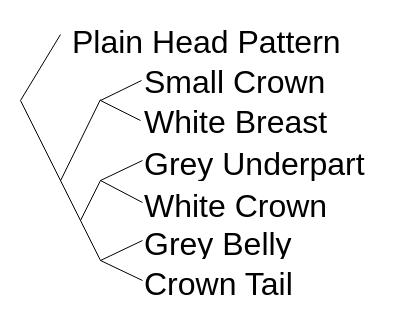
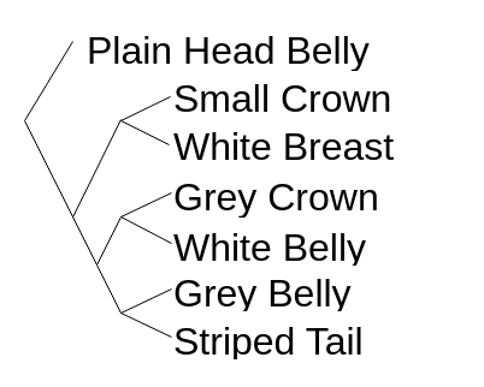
  <mxCell id="0" />
  <mxCell id="1" parent="0" />
  <mxCell id="2" value="" style="endArrow=none;html=1;rounded=0;" parent="1" edge="1"><mxGeometry width="50" height="50" relative="1" as="geometry"><mxPoint x="20" y="100" as="sourcePoint" /><mxPoint x="60" y="180" as="targetPoint" /></mxGeometry></mxCell>
  <mxCell id="3" value="" style="endArrow=none;html=1;rounded=0;" parent="1" edge="1"><mxGeometry width="50" height="50" relative="1" as="geometry"><mxPoint x="60" y="180.321" as="sourcePoint" /><mxPoint x="100" y="99" as="targetPoint" /></mxGeometry></mxCell>
  <mxCell id="4" value="" style="endArrow=none;html=1;rounded=0;" parent="1" edge="1"><mxGeometry width="50" height="50" relative="1" as="geometry"><mxPoint x="100" y="100" as="sourcePoint" /><mxPoint x="140" y="120" as="targetPoint" /></mxGeometry></mxCell>
  <mxCell id="5" value="" style="endArrow=none;html=1;rounded=0;" parent="1" edge="1"><mxGeometry width="50" height="50" relative="1" as="geometry"><mxPoint x="60" y="180" as="sourcePoint" /><mxPoint x="80" y="220" as="targetPoint" /></mxGeometry></mxCell>
  <mxCell id="6" value="" style="endArrow=none;html=1;rounded=0;" parent="1" edge="1"><mxGeometry width="50" height="50" relative="1" as="geometry"><mxPoint x="80" y="220" as="sourcePoint" /><mxPoint x="100" y="260" as="targetPoint" /></mxGeometry></mxCell>
  <mxCell id="7" value="" style="endArrow=none;html=1;rounded=0;" parent="1" edge="1"><mxGeometry width="50" height="50" relative="1" as="geometry"><mxPoint x="100" y="260" as="sourcePoint" /><mxPoint x="142" y="240" as="targetPoint" /></mxGeometry></mxCell>
  <mxCell id="8" value="" style="endArrow=none;html=1;rounded=0;" parent="1" edge="1"><mxGeometry width="50" height="50" relative="1" as="geometry"><mxPoint x="100" y="260" as="sourcePoint" /><mxPoint x="142" y="280" as="targetPoint" /></mxGeometry></mxCell>
  <mxCell id="9" value="" style="endArrow=none;html=1;rounded=0;" parent="1" edge="1"><mxGeometry width="50" height="50" relative="1" as="geometry"><mxPoint x="80" y="220" as="sourcePoint" /><mxPoint x="100" y="180" as="targetPoint" /></mxGeometry></mxCell>
  <mxCell id="10" value="" style="endArrow=none;html=1;rounded=0;" parent="1" edge="1"><mxGeometry width="50" height="50" relative="1" as="geometry"><mxPoint x="100" y="180" as="sourcePoint" /><mxPoint x="142" y="160" as="targetPoint" /></mxGeometry></mxCell>
  <mxCell id="11" value="" style="endArrow=none;html=1;rounded=0;" parent="1" edge="1"><mxGeometry width="50" height="50" relative="1" as="geometry"><mxPoint x="100" y="180" as="sourcePoint" /><mxPoint x="142" y="202" as="targetPoint" /></mxGeometry></mxCell>
- <mxCell id="12" value="&lt;font style=&quot;font-size: 32px;&quot;&gt;Plain Head Pattern&lt;/font&gt;" style="text;html=1;strokeColor=none;fillColor=none;align=left;verticalAlign=middle;whiteSpace=wrap;overflow=hidden;fontSize=24;" parent="1" vertex="1"><mxGeometry x="70" width="290" height="40" as="geometry" y="20" /></mxCell>
+ <mxCell id="12" value="&lt;font style=&quot;font-size: 32px;&quot;&gt;Plain Head Belly&lt;/font&gt;" style="text;html=1;strokeColor=none;fillColor=none;align=left;verticalAlign=middle;whiteSpace=wrap;overflow=hidden;fontSize=24;" parent="1" vertex="1"><mxGeometry x="70" width="290" height="40" as="geometry" y="20" /></mxCell>
  <mxCell id="13" value="&lt;font style=&quot;font-size: 32px;&quot;&gt;Small Crown&amp;nbsp;&lt;/font&gt;" style="text;html=1;strokeColor=none;fillColor=none;align=left;verticalAlign=middle;whiteSpace=wrap;overflow=hidden;" parent="1" vertex="1"><mxGeometry x="142" y="60" width="238" height="40" as="geometry" /></mxCell>
  <mxCell id="14" value="&lt;font style=&quot;font-size: 32px;&quot;&gt;White Breast&lt;/font&gt;" style="text;html=1;strokeColor=none;fillColor=none;align=left;verticalAlign=middle;whiteSpace=wrap;overflow=hidden;" parent="1" vertex="1"><mxGeometry x="142" y="100" width="238" height="40" as="geometry" /></mxCell>
- <mxCell id="15" value="&lt;font style=&quot;font-size: 32px;&quot;&gt;Grey Underpart&lt;/font&gt;" style="text;html=1;strokeColor=none;fillColor=none;align=left;verticalAlign=middle;whiteSpace=wrap;overflow=hidden;" parent="1" vertex="1"><mxGeometry x="142" y="142" width="228" height="40" as="geometry" /></mxCell>
- <mxCell id="16" value="&lt;font style=&quot;font-size: 32px;&quot;&gt;White Crown&lt;/font&gt;" style="text;html=1;strokeColor=none;fillColor=none;align=left;verticalAlign=middle;whiteSpace=wrap;overflow=hidden;" parent="1" vertex="1"><mxGeometry x="142" y="184" width="238" height="38" as="geometry" /></mxCell>
+ <mxCell id="15" value="&lt;font style=&quot;font-size: 32px;&quot;&gt;Grey Crown&lt;/font&gt;" style="text;html=1;strokeColor=none;fillColor=none;align=left;verticalAlign=middle;whiteSpace=wrap;overflow=hidden;" parent="1" vertex="1"><mxGeometry x="142" y="142" width="228" height="40" as="geometry" /></mxCell>
+ <mxCell id="16" value="&lt;font style=&quot;font-size: 32px;&quot;&gt;White Belly&lt;/font&gt;" style="text;html=1;strokeColor=none;fillColor=none;align=left;verticalAlign=middle;whiteSpace=wrap;overflow=hidden;" parent="1" vertex="1"><mxGeometry x="142" y="184" width="238" height="38" as="geometry" /></mxCell>
  <mxCell id="17" value="&lt;font style=&quot;font-size: 32px;&quot;&gt;Grey Belly&lt;/font&gt;" style="text;html=1;strokeColor=none;fillColor=none;align=left;verticalAlign=middle;whiteSpace=wrap;overflow=hidden;" parent="1" vertex="1"><mxGeometry x="142" y="222" width="178" height="38" as="geometry" /></mxCell>
- <mxCell id="18" value="&lt;font style=&quot;font-size: 32px;&quot;&gt;Crown Tail&lt;/font&gt;" style="text;html=1;strokeColor=none;fillColor=none;align=left;verticalAlign=middle;whiteSpace=wrap;overflow=hidden;fontSize=24;" parent="1" vertex="1"><mxGeometry x="142" y="262" width="228" height="38" as="geometry" /></mxCell>
+ <mxCell id="18" value="&lt;font style=&quot;font-size: 32px;&quot;&gt;Striped Tail&lt;/font&gt;" style="text;html=1;strokeColor=none;fillColor=none;align=left;verticalAlign=middle;whiteSpace=wrap;overflow=hidden;fontSize=24;" parent="1" vertex="1"><mxGeometry x="142" y="262" width="228" height="38" as="geometry" /></mxCell>
  <mxCell id="19" value="" style="endArrow=none;html=1;rounded=0;" parent="1" edge="1"><mxGeometry width="50" height="50" relative="1" as="geometry"><mxPoint x="20" y="100" as="sourcePoint" /><mxPoint x="60" y="34" as="targetPoint" /></mxGeometry></mxCell>
  <mxCell id="20" value="" style="endArrow=none;html=1;rounded=0;" parent="1" edge="1"><mxGeometry width="50" height="50" relative="1" as="geometry"><mxPoint x="100" y="100" as="sourcePoint" /><mxPoint x="141" y="80" as="targetPoint" /></mxGeometry></mxCell>
